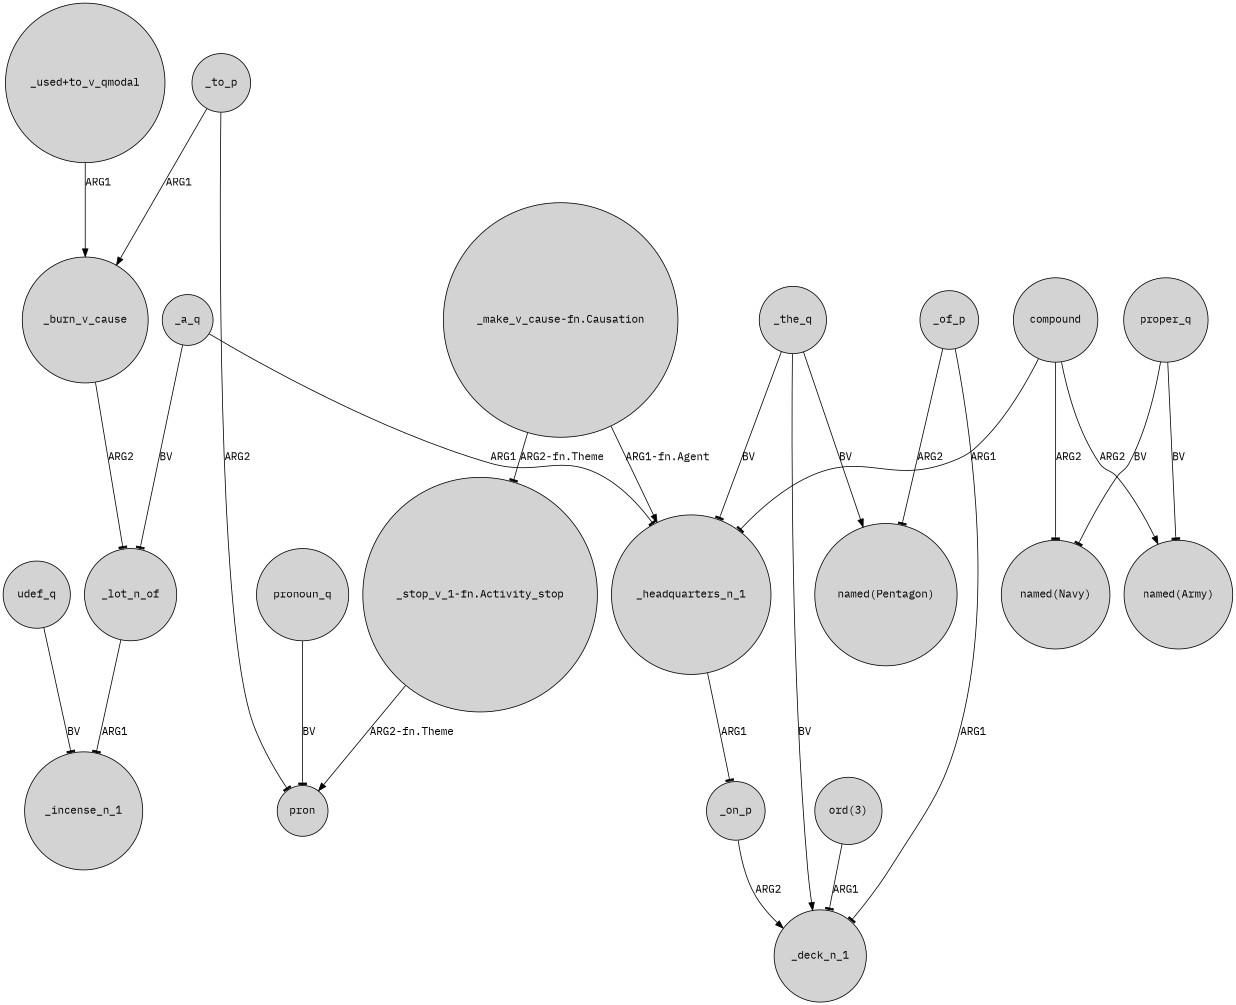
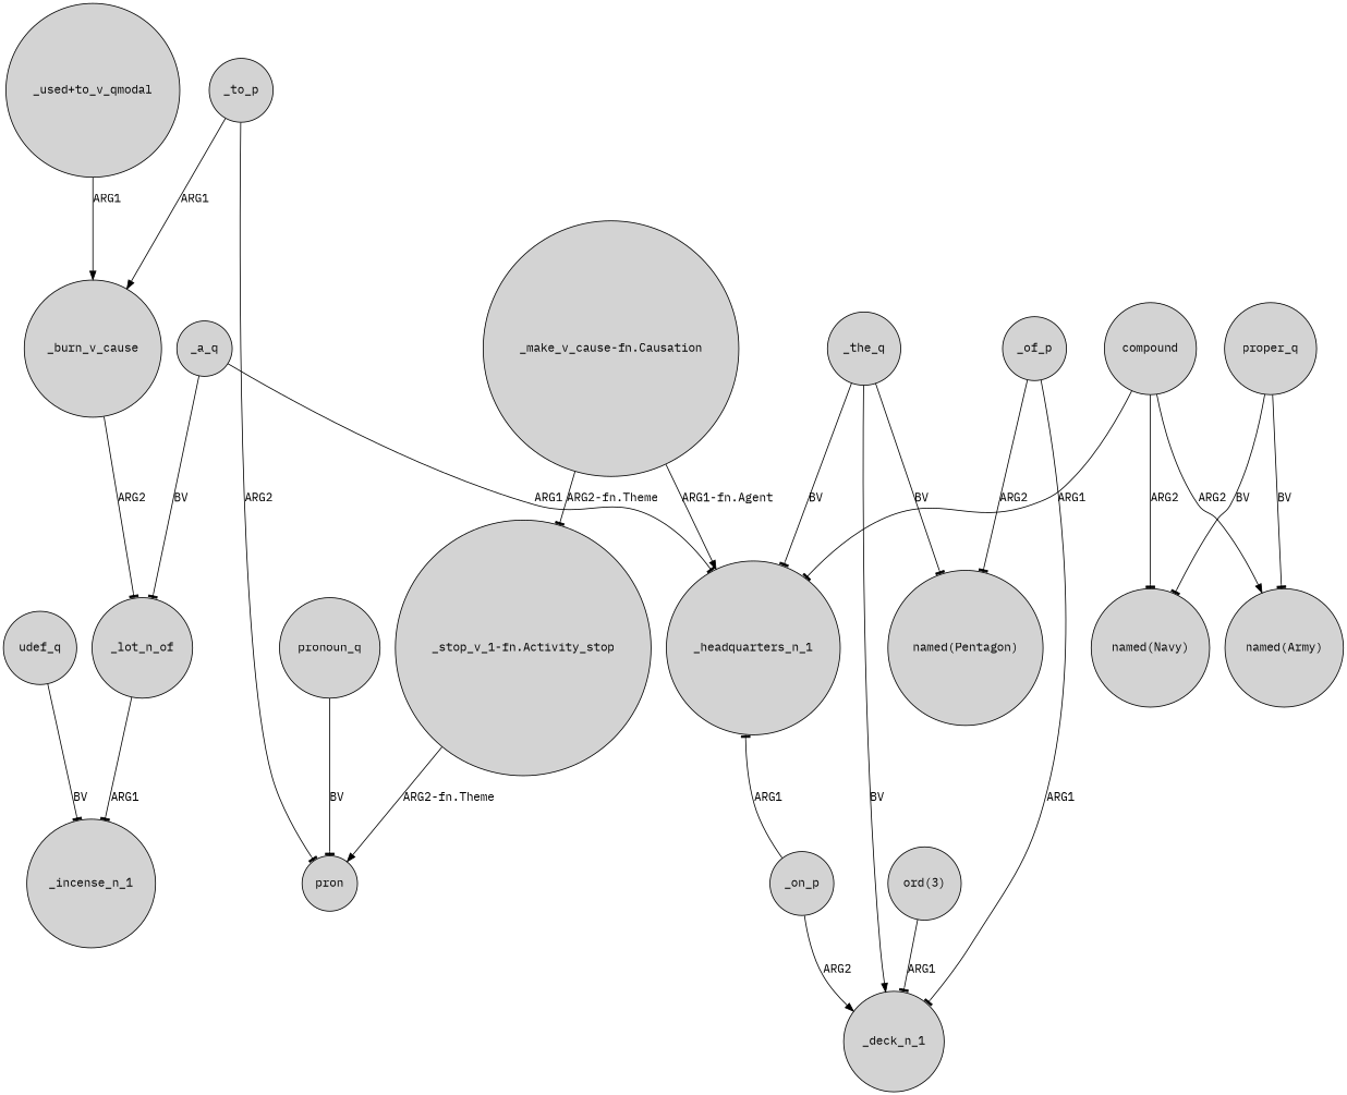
  digraph {
    fontname="IBM Plex Mono"
    node [fontname="IBM Plex Mono" shape=circle style=filled]
    edge [arrowhead=tee fontname="IBM Plex Mono"]
    _a_q
    _lot_n_of
    _headquarters_n_1
    _incense_n_1
    compound
    "named(Navy)"
    "named(Army)"
    _the_q
    _deck_n_1
    "named(Pentagon)"
    "_used+to_v_qmodal"
    _burn_v_cause
    _on_p
    "ord(3)"
    udef_q
    "_make_v_cause-fn.Causation"
    "_stop_v_1-fn.Activity_stop"
    pron
    proper_q
    pronoun_q
    _of_p
    _to_p
    _a_q -> _lot_n_of [label=BV]
    _a_q -> _headquarters_n_1 [label=ARG1]
    _lot_n_of -> _incense_n_1 [label=ARG1]
    compound -> _headquarters_n_1 [label=ARG1]
    compound -> "named(Navy)" [label=ARG2]
    compound -> "named(Army)" [arrowhead=normal label=ARG2]
    _the_q -> _headquarters_n_1 [label=BV]
    _the_q -> _deck_n_1 [arrowhead=normal label=BV]
-   _the_q -> "named(Pentagon)" [arrowhead=normal label=BV]
+   _the_q -> "named(Pentagon)" [label=BV]
    "_used+to_v_qmodal" -> _burn_v_cause [arrowhead=normal label=ARG1]
    _burn_v_cause -> _lot_n_of [label=ARG2]
-   _headquarters_n_1 -> _on_p [label=ARG1]
+   _on_p -> _headquarters_n_1 [label=ARG1]
    _on_p -> _deck_n_1 [arrowhead=normal label=ARG2]
    "ord(3)" -> _deck_n_1 [label=ARG1]
    udef_q -> _incense_n_1 [label=BV]
    "_make_v_cause-fn.Causation" -> _headquarters_n_1 [arrowhead=normal label="ARG1-fn.Agent"]
    "_make_v_cause-fn.Causation" -> "_stop_v_1-fn.Activity_stop" [label="ARG2-fn.Theme"]
    "_stop_v_1-fn.Activity_stop" -> pron [arrowhead=normal label="ARG2-fn.Theme"]
    proper_q -> "named(Navy)" [label=BV]
    proper_q -> "named(Army)" [label=BV]
    pronoun_q -> pron [label=BV]
    _of_p -> _deck_n_1 [label=ARG1]
    _of_p -> "named(Pentagon)" [label=ARG2]
    _to_p -> _burn_v_cause [arrowhead=normal label=ARG1]
    _to_p -> pron [label=ARG2]
  }
